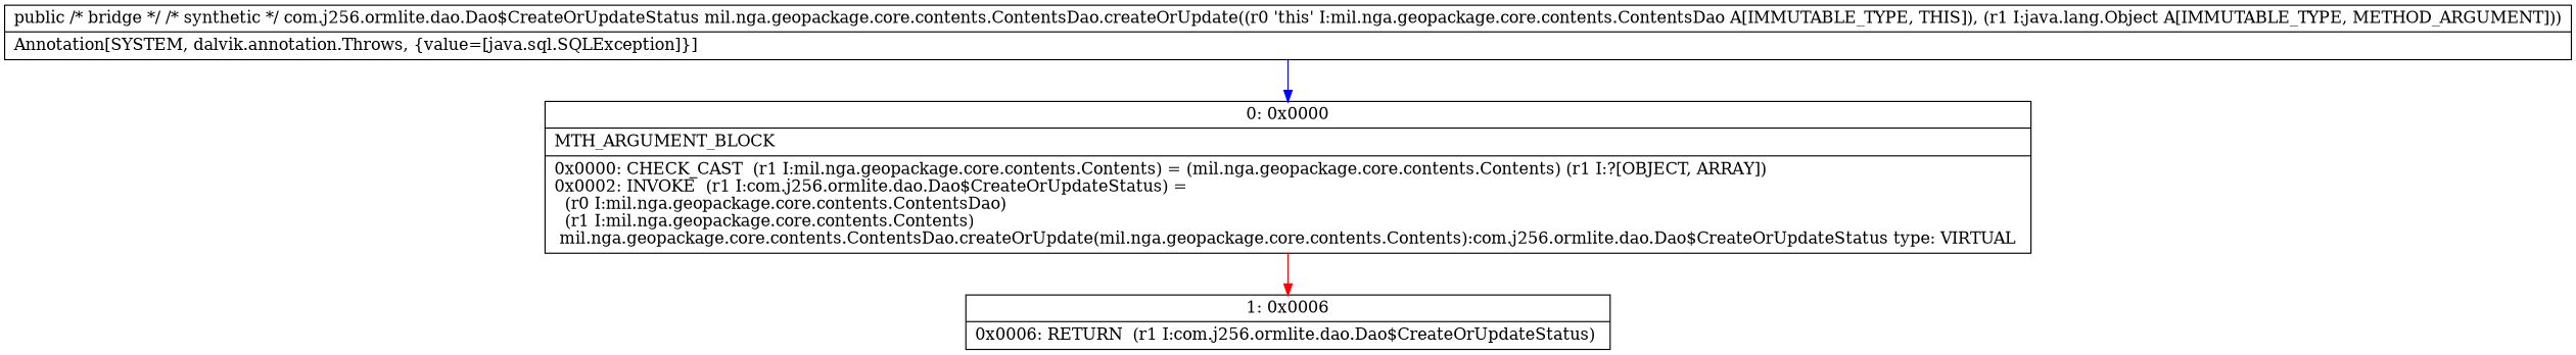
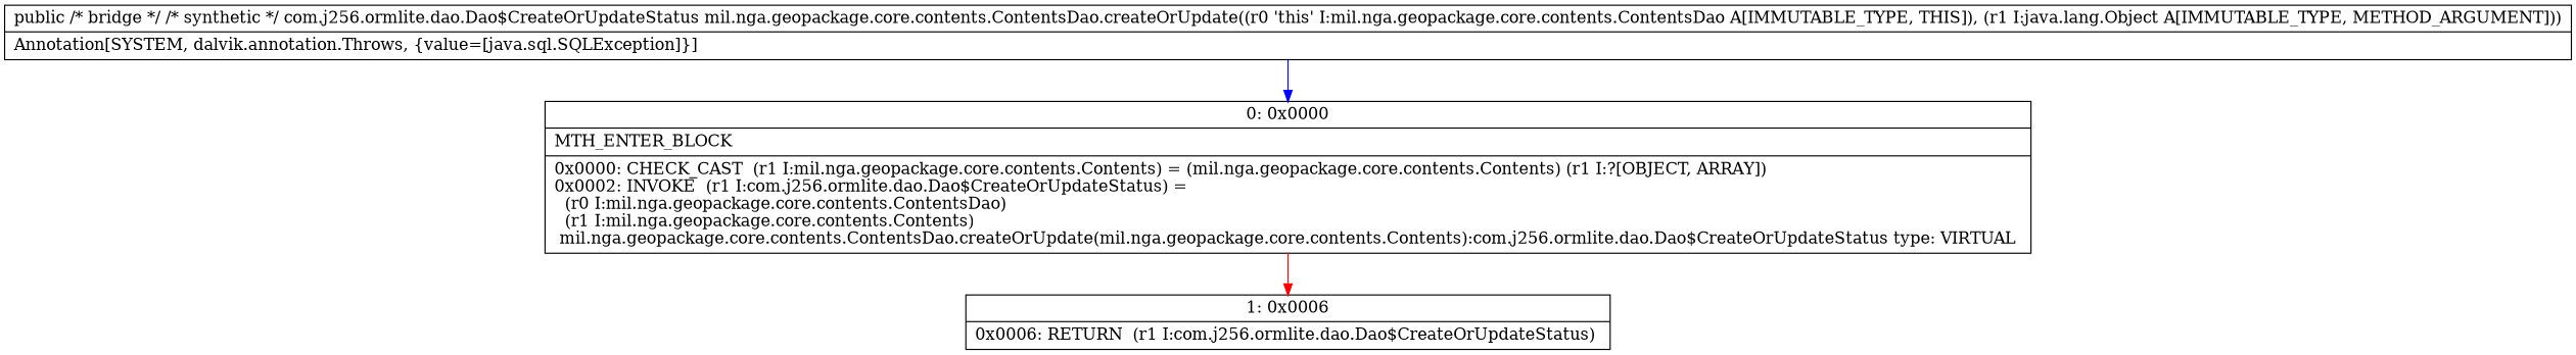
  digraph {
    node [shape=record]
-   n1 [label="{0\:\ 0x0000|MTH_ARGUMENT_BLOCK\l|0x0000: CHECK_CAST  (r1 I:mil.nga.geopackage.core.contents.Contents) = (mil.nga.geopackage.core.contents.Contents) (r1 I:?[OBJECT, ARRAY]) \l0x0002: INVOKE  (r1 I:com.j256.ormlite.dao.Dao$CreateOrUpdateStatus) = \l  (r0 I:mil.nga.geopackage.core.contents.ContentsDao)\l  (r1 I:mil.nga.geopackage.core.contents.Contents)\l mil.nga.geopackage.core.contents.ContentsDao.createOrUpdate(mil.nga.geopackage.core.contents.Contents):com.j256.ormlite.dao.Dao$CreateOrUpdateStatus type: VIRTUAL \l}"]
+   n1 [label="{0\:\ 0x0000|MTH_ENTER_BLOCK\l|0x0000: CHECK_CAST  (r1 I:mil.nga.geopackage.core.contents.Contents) = (mil.nga.geopackage.core.contents.Contents) (r1 I:?[OBJECT, ARRAY]) \l0x0002: INVOKE  (r1 I:com.j256.ormlite.dao.Dao$CreateOrUpdateStatus) = \l  (r0 I:mil.nga.geopackage.core.contents.ContentsDao)\l  (r1 I:mil.nga.geopackage.core.contents.Contents)\l mil.nga.geopackage.core.contents.ContentsDao.createOrUpdate(mil.nga.geopackage.core.contents.Contents):com.j256.ormlite.dao.Dao$CreateOrUpdateStatus type: VIRTUAL \l}"]
    n2 [label="{1\:\ 0x0006|0x0006: RETURN  (r1 I:com.j256.ormlite.dao.Dao$CreateOrUpdateStatus) \l}"]
    n3 [label="{public \/* bridge *\/ \/* synthetic *\/ com.j256.ormlite.dao.Dao$CreateOrUpdateStatus mil.nga.geopackage.core.contents.ContentsDao.createOrUpdate((r0 'this' I:mil.nga.geopackage.core.contents.ContentsDao A[IMMUTABLE_TYPE, THIS]), (r1 I:java.lang.Object A[IMMUTABLE_TYPE, METHOD_ARGUMENT]))  | Annotation[SYSTEM, dalvik.annotation.Throws, \{value=[java.sql.SQLException]\}]\l}"]
    n1 -> n2 [color=red]
    n3 -> n1 [color=blue]
  }
